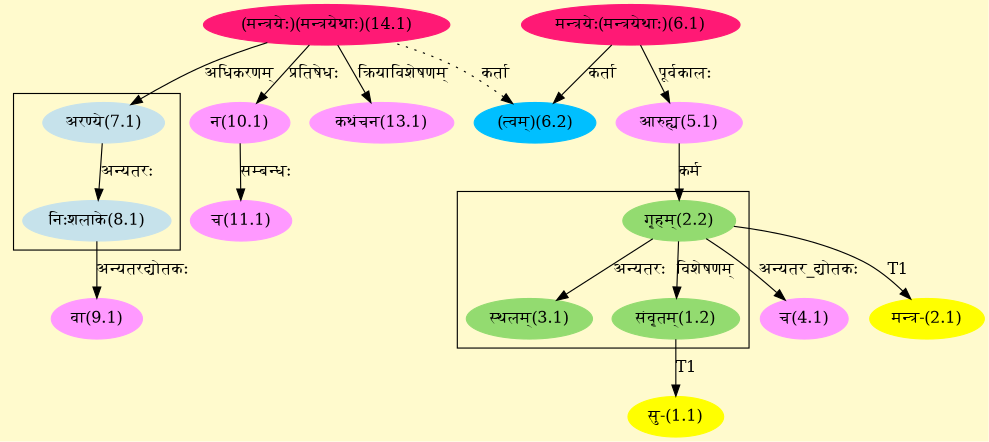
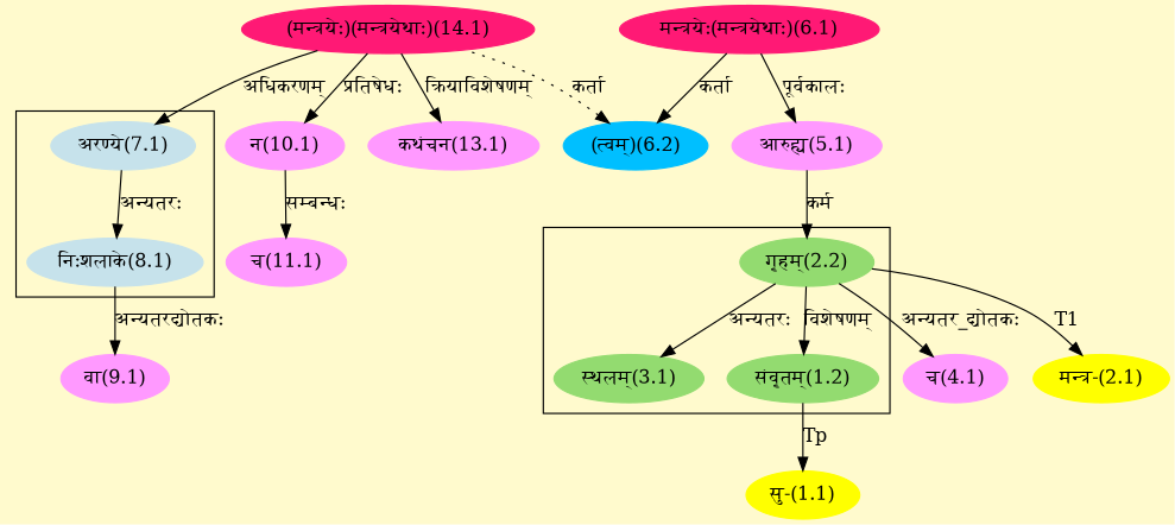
  digraph {
    bgcolor=lemonchiffon1
    compound=true
    rankdir=BT
    node [color="#FF99FF" style=filled]
    edge [dir=back]
    n1 [color="#93DB70" label="संवृतम्(1.2)"]
    n2 [color="#93DB70" label="गृहम्(2.2)"]
    n3 [color="#93DB70" label="स्थलम्(3.1)"]
    n4 [color="#C6E2EB" label="निःशलाके(8.1)"]
    n5 [color="#C6E2EB" label="अरण्ये(7.1)"]
    n6 [label="आरुह्य(5.1)"]
    n7 [color="#FF1975" label="(मन्त्रयेः)(मन्त्रयेथाः)(14.1)"]
    n8 [color="#FF1975" label="मन्त्रयेः(मन्त्रयेथाः)(6.1)"]
    n9 [color="#FFFF00" label="सु-(1.1)"]
    n10 [color="#FFFF00" label="मन्त्र-(2.1)"]
    n11 [label="च(4.1)"]
    n12 [color="#00BFFF" label="(त्वम्)(6.2)"]
    n13 [label="वा(9.1)"]
    n14 [label="न(10.1)"]
    n15 [label="च(11.1)"]
    n16 [label="कथंचन(13.1)"]
    subgraph cluster_1 {
      n1
      n2
      n3
    }
    subgraph cluster_2 {
      n4
      n5
    }
    n1 -> n2 [label="विशेषणम्"]
    n2 -> n6 [label="कर्म"]
    n3 -> n2 [label="अन्यतरः"]
    n4 -> n5 [label="अन्यतरः"]
    n5 -> n7 [label="अधिकरणम्"]
    n6 -> n8 [label="पूर्वकालः"]
-   n9 -> n1 [label=T1]
+   n9 -> n1 [label=Tp]
    n10 -> n2 [label=T1]
    n11 -> n2 [label="अन्यतर_द्योतकः"]
    n12 -> n7 [label="कर्ता" style=dotted]
    n12 -> n8 [label="कर्ता"]
    n13 -> n4 [label="अन्यतरद्योतकः"]
    n14 -> n7 [label="प्रतिषेधः"]
    n15 -> n14 [label="सम्बन्धः"]
    n16 -> n7 [label="क्रियाविशेषणम्"]
  }
